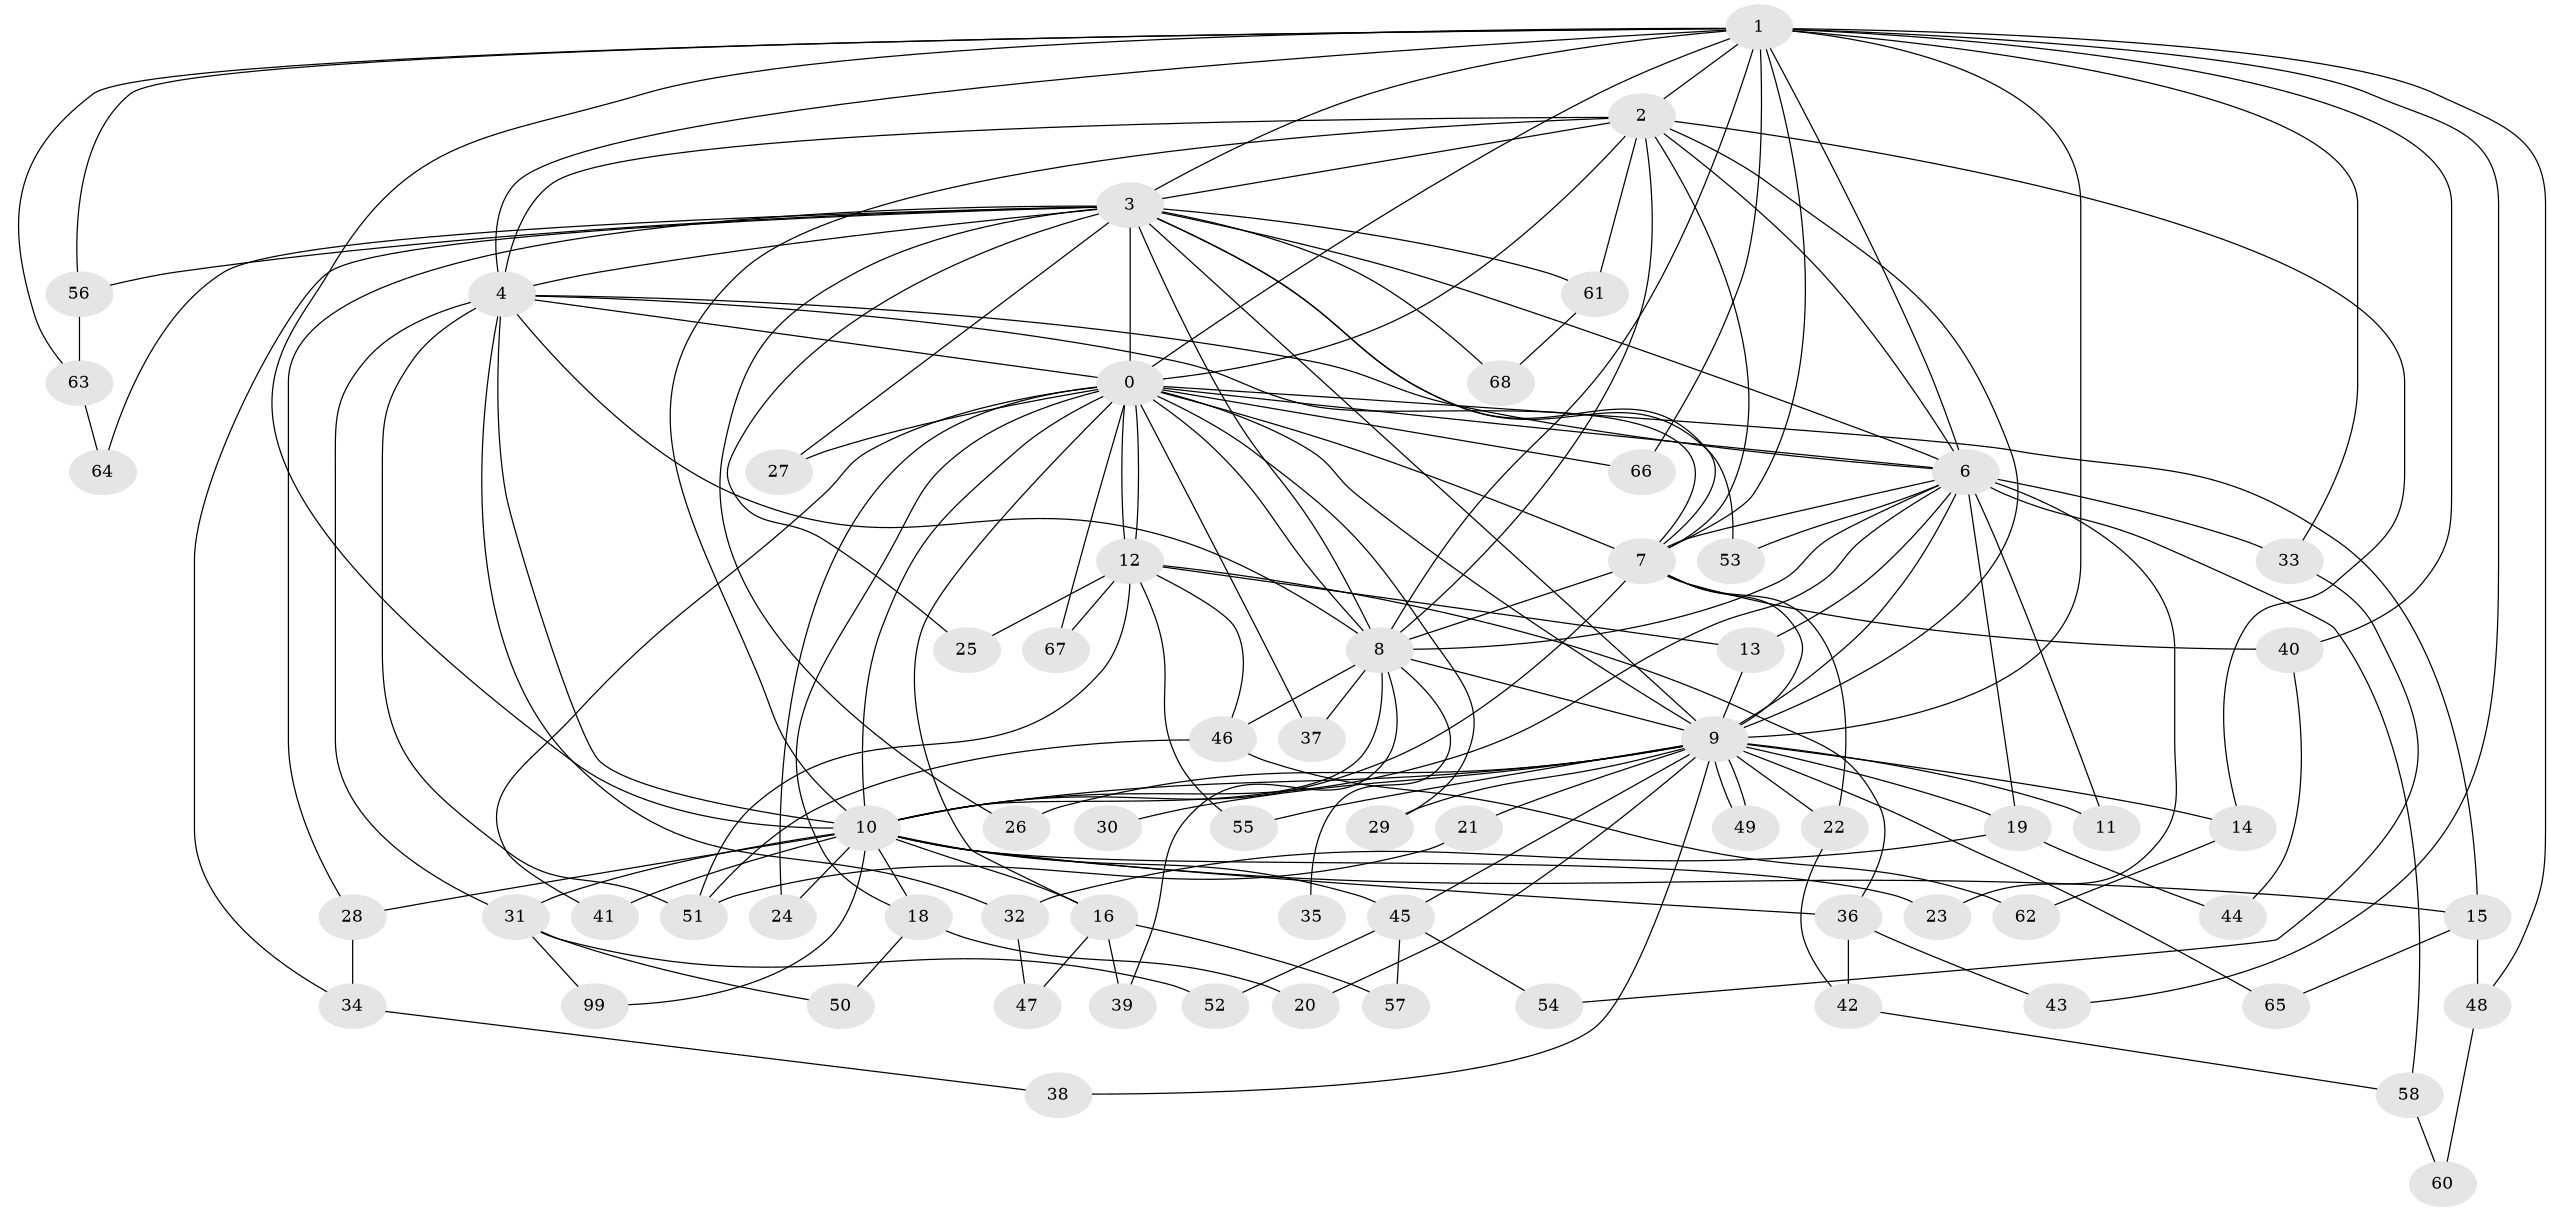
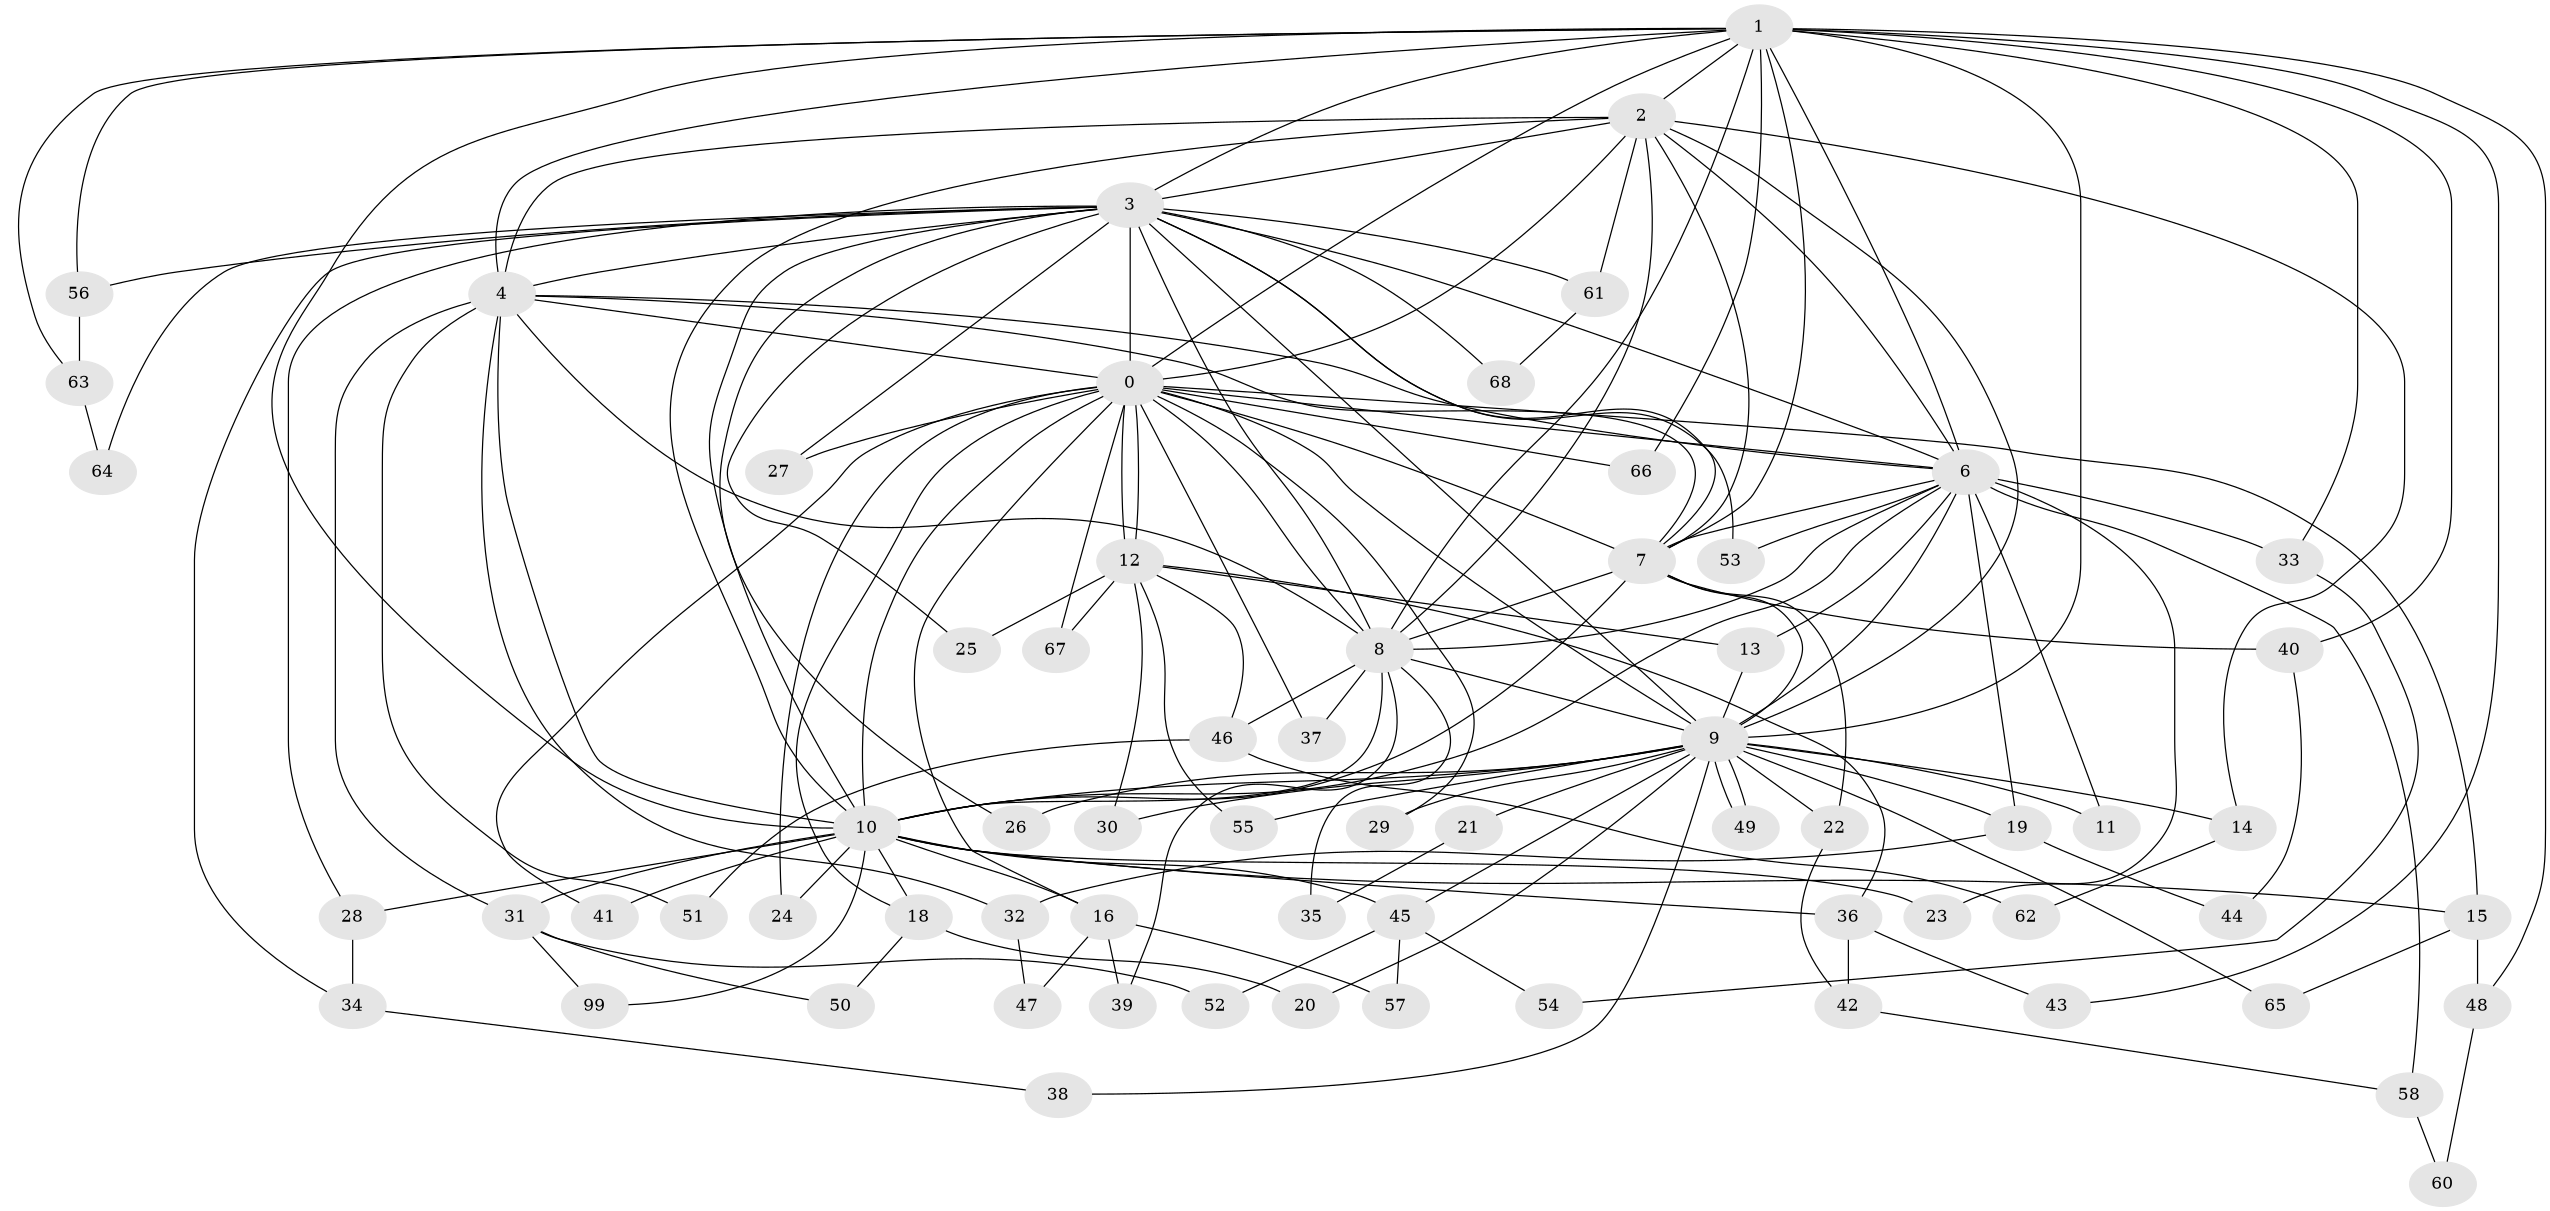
  graph {
    node [color=gray90 style=filled]
    1
    2
    3
    4
    n5 [label=0]
    6
    7
    8
    9
    10
    33
    40
    43
    48
    56
    63
    66
    14
    61
    25
    26
    27
    28
    34
    53
    64
    68
    31
    32
    51
    12
    15
    16
    18
    24
    29
    37
    41
    67
    11
    13
    19
    23
    58
    22
    35
    39
    46
    20
    21
    30
    38
    45
    49
    55
    65
    36
    n58 [label=99]
    54
    44
    60
    62
    50
    52
    47
    57
    42
    1 -- 2
    1 -- 3
    1 -- 4
    1 -- n5
    1 -- 6
    1 -- 7
    1 -- 8
    1 -- 9
    1 -- 10
    1 -- 33
    1 -- 40
    1 -- 43
    1 -- 48
    1 -- 56
    1 -- 63
    1 -- 66
    2 -- 3
    2 -- 4
    2 -- n5
    2 -- 6
    2 -- 7
    2 -- 8
    2 -- 9
    2 -- 10
    2 -- 14
    2 -- 61
    3 -- 4
    3 -- n5
    3 -- 6
    3 -- 7
    3 -- 8
    3 -- 9
+   3 -- 10
    3 -- 56
    3 -- 61
    3 -- 25
    3 -- 26
    3 -- 27
    3 -- 28
    3 -- 34
    3 -- 53
    3 -- 64
    3 -- 68
    4 -- n5
    4 -- 6
    4 -- 7
    4 -- 8
    4 -- 10
    4 -- 31
    4 -- 32
    4 -- 51
    n5 -- 6
    n5 -- 7
    n5 -- 8
    n5 -- 9
    n5 -- 10
    n5 -- 66
    n5 -- 27
    n5 -- 12
    n5 -- 12
    n5 -- 15
    n5 -- 16
    n5 -- 18
    n5 -- 24
    n5 -- 29
    n5 -- 37
    n5 -- 41
    n5 -- 67
    6 -- 7
    6 -- 8
    6 -- 9
    6 -- 10
    6 -- 33
    6 -- 53
    6 -- 11
    6 -- 13
    6 -- 19
    6 -- 23
    6 -- 58
    7 -- 8
    7 -- 9
    7 -- 10
    7 -- 40
    7 -- 22
    8 -- 9
    8 -- 10
    8 -- 37
    8 -- 35
    8 -- 39
    8 -- 46
    9 -- 10
    9 -- 14
    9 -- 26
    9 -- 29
    9 -- 11
    9 -- 19
    9 -- 22
    9 -- 20
    9 -- 21
    9 -- 30
    9 -- 38
    9 -- 45
    9 -- 49
    9 -- 49
    9 -- 55
    9 -- 65
    10 -- 28
    10 -- 31
    10 -- 15
    10 -- 16
    10 -- 18
    10 -- 24
    10 -- 41
    10 -- 23
    10 -- 45
    10 -- 36
    10 -- n58
    33 -- 54
    40 -- 44
    48 -- 60
    56 -- 63
    63 -- 64
    14 -- 62
    61 -- 68
    28 -- 34
    34 -- 38
    31 -- n58
    31 -- 50
    31 -- 52
    32 -- 47
    12 -- 25
    12 -- 67
    12 -- 13
    12 -- 46
-   12 -- 51
+   12 -- 30
    12 -- 55
    12 -- 36
    15 -- 48
    15 -- 65
    16 -- 39
    16 -- 47
    16 -- 57
    18 -- 20
    18 -- 50
    13 -- 9
    19 -- 32
    19 -- 44
    58 -- 60
    22 -- 42
    46 -- 51
    46 -- 62
-   21 -- 51
+   21 -- 35
    45 -- 54
    45 -- 52
    45 -- 57
    36 -- 43
    36 -- 42
    42 -- 58
  }
